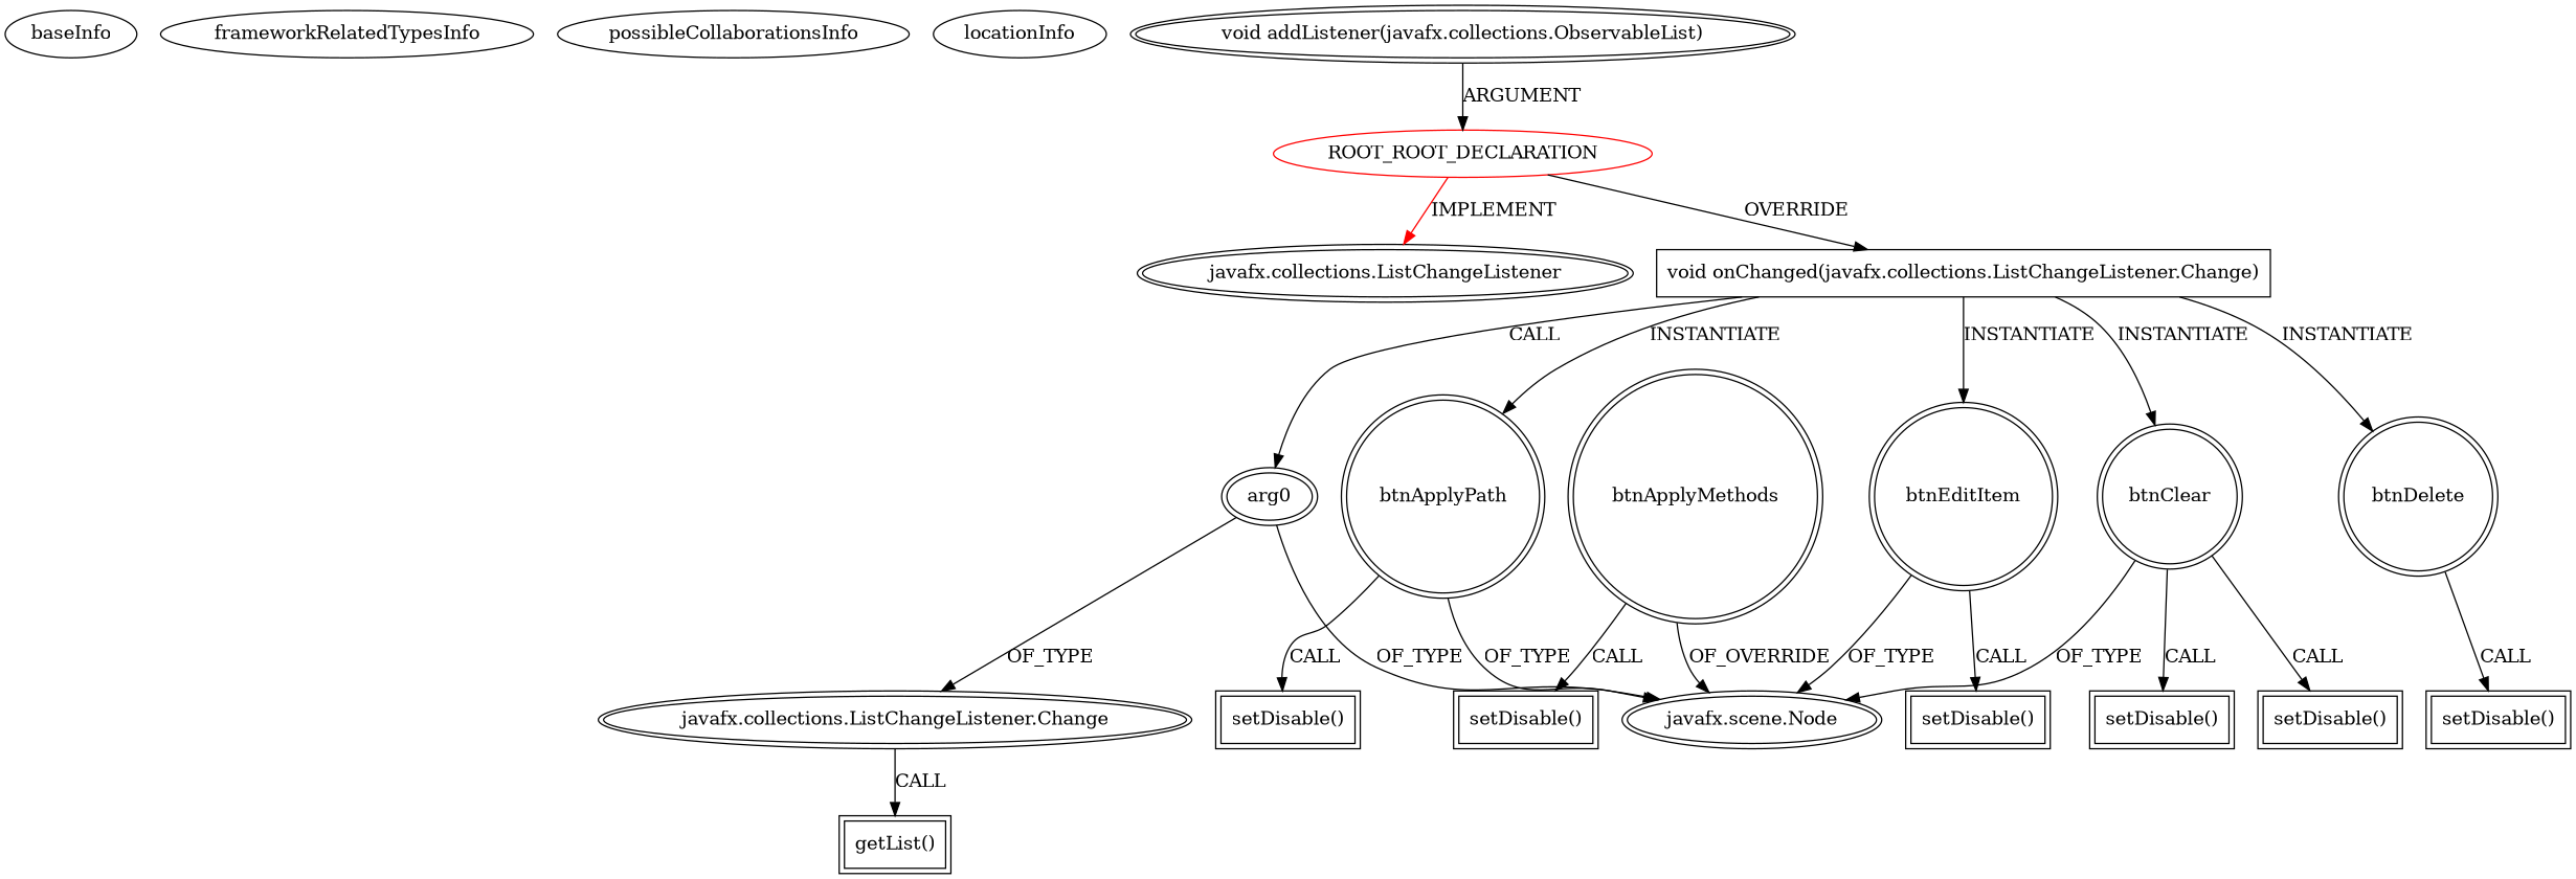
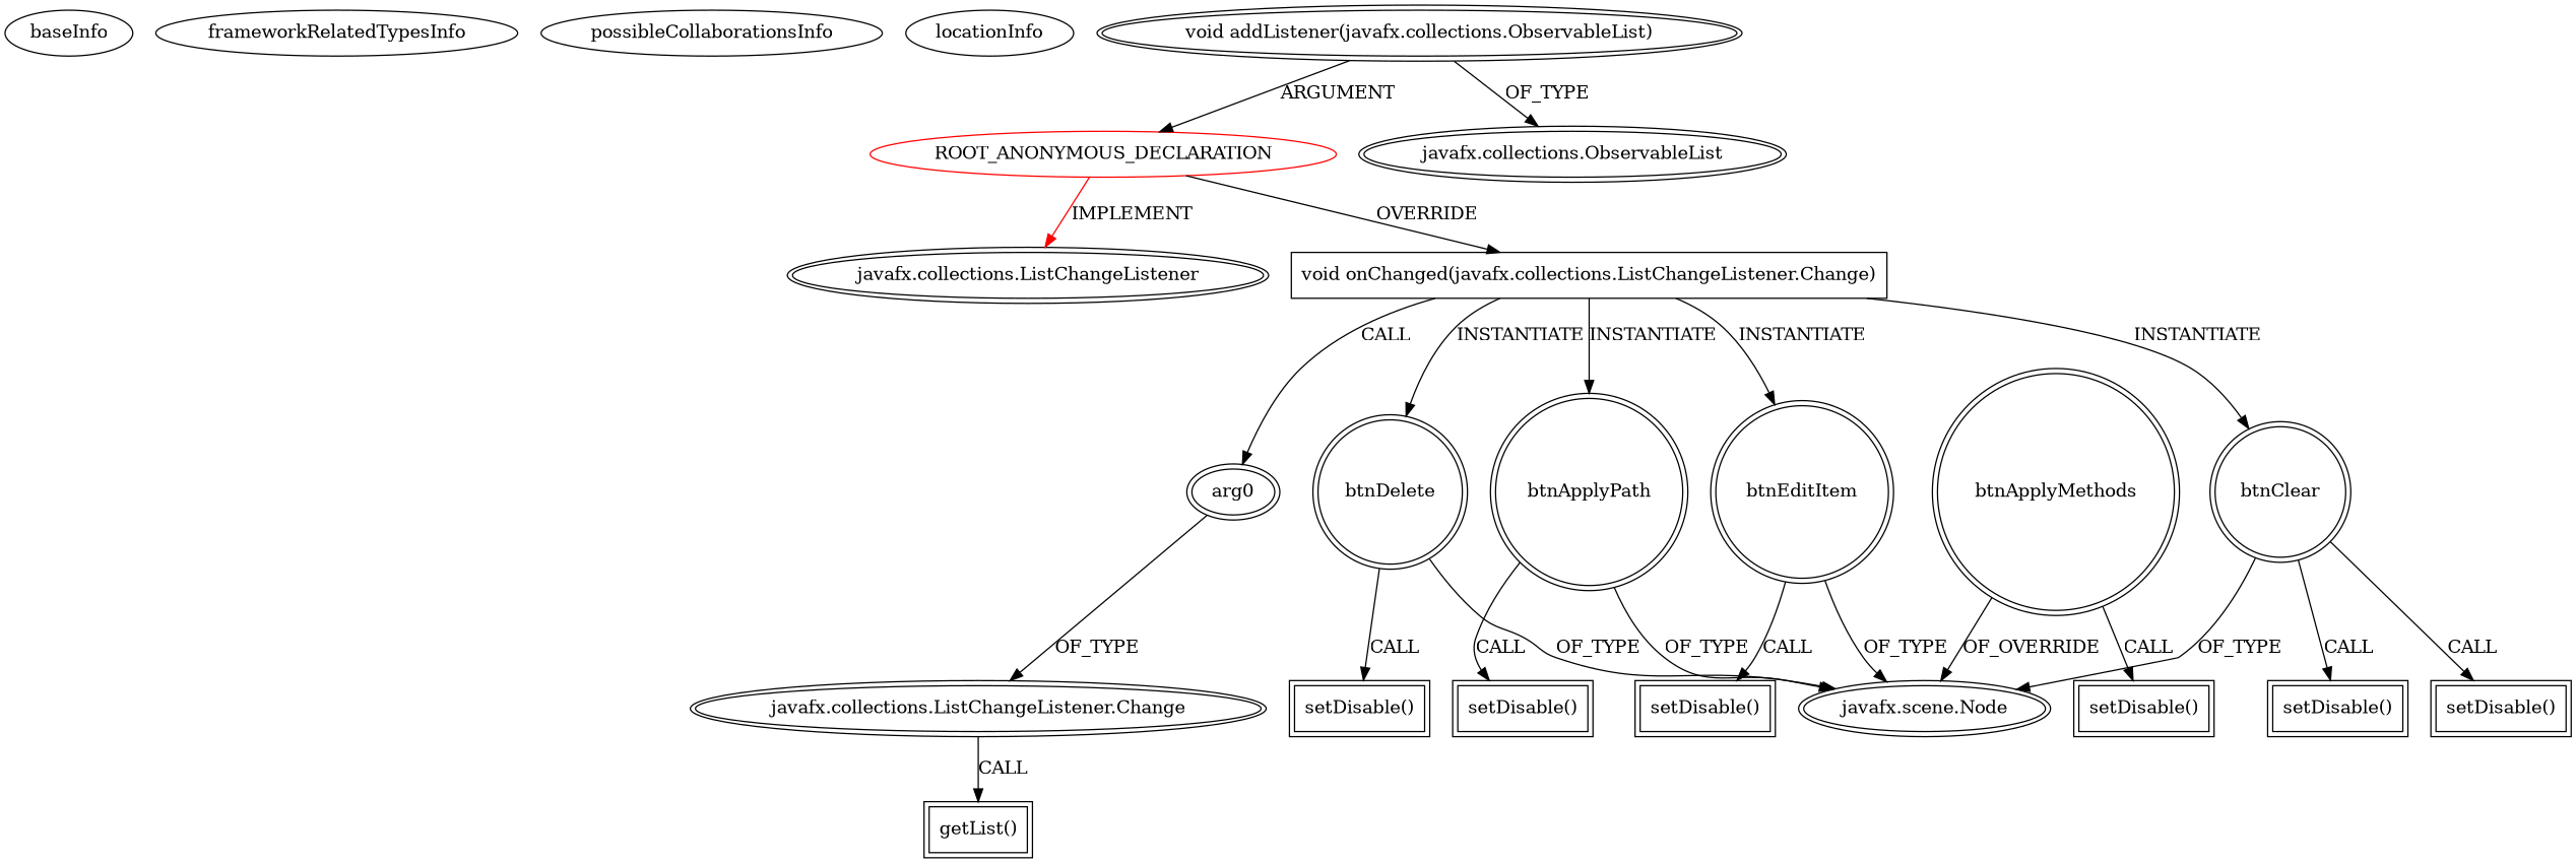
  digraph {
    fontname="DejaVu Serif"
    node [fontname="DejaVu Serif" isFrameworkType=true vertexType=INSIDE_CALL peripheries=2]
    edge [fontname="DejaVu Serif"]
    baseInfo [category=extension_graph graphId=1848 isAnonymous=true possibleRelation=false isFrameworkType="" vertexType="" peripheries=""]
    frameworkRelatedTypesInfo [0="javafx.collections.ListChangeListener" isFrameworkType="" vertexType="" peripheries=""]
    possibleCollaborationsInfo [isFrameworkType="" vertexType="" peripheries=""]
    locationInfo [contextSignature="void MainPane()" filePath="/amonker-Trans/Trans-master/src/cn/jingyun/trans/MainPane.java" graphId=1848 projectName="amonker-Trans" isFrameworkType="" vertexType="" peripheries=""]
-   n5 [color=red isFrameworkType=false label=ROOT_ROOT_DECLARATION vertexType=ROOT_ANONYMOUS_DECLARATION peripheries=""]
+   n5 [color=red isFrameworkType=false label=ROOT_ANONYMOUS_DECLARATION vertexType=ROOT_ANONYMOUS_DECLARATION peripheries=""]
    n6 [label="javafx.collections.ListChangeListener" vertexType=FRAMEWORK_INTERFACE_TYPE]
    n7 [isFrameworkType=false label="void onChanged(javafx.collections.ListChangeListener.Change)" shape=box vertexType=OVERRIDING_METHOD_DECLARATION peripheries=""]
    n8 [label=arg0 vertexType=PARAMETER_DECLARATION]
    n9 [label=btnClear shape=circle vertexType=VARIABLE_EXPRESION]
    n10 [label=btnEditItem shape=circle vertexType=VARIABLE_EXPRESION]
    n11 [label=btnDelete shape=circle vertexType=VARIABLE_EXPRESION]
    n12 [label=btnApplyPath shape=circle vertexType=VARIABLE_EXPRESION]
    n13 [label="void addListener(javafx.collections.ObservableList)" vertexType=OUTSIDE_CALL]
+   n14 [label="javafx.collections.ObservableList" vertexType=FRAMEWORK_INTERFACE_TYPE]
    n15 [label="javafx.collections.ListChangeListener.Change" vertexType=FRAMEWORK_CLASS_TYPE]
    n16 [label="javafx.scene.Node" vertexType=FRAMEWORK_CLASS_TYPE]
    n17 [label="setDisable()" shape=box]
    n18 [label="setDisable()" shape=box]
    n19 [label="setDisable()" shape=box]
    n20 [label="setDisable()" shape=box]
    n21 [label=btnApplyMethods shape=circle vertexType=VARIABLE_EXPRESION]
    n22 [label="setDisable()" shape=box]
    n23 [label="setDisable()" shape=box]
    n24 [label="getList()" shape=box]
    n5 -> n6 [color=red label=IMPLEMENT]
    n5 -> n7 [label=OVERRIDE]
    n7 -> n8 [label=CALL]
    n7 -> n9 [label=INSTANTIATE]
    n7 -> n10 [label=INSTANTIATE]
    n7 -> n11 [label=INSTANTIATE]
    n7 -> n12 [label=INSTANTIATE]
    n8 -> n15 [label=OF_TYPE]
    n9 -> n16 [label=OF_TYPE]
    n9 -> n17 [label=CALL]
    n9 -> n18 [label=CALL]
    n10 -> n16 [label=OF_TYPE]
    n10 -> n19 [label=CALL]
-   n8 -> n16 [label=OF_TYPE]
+   n11 -> n16 [label=OF_TYPE]
    n11 -> n20 [label=CALL]
    n12 -> n16 [label=OF_TYPE]
    n12 -> n23 [label=CALL]
    n13 -> n5 [label=ARGUMENT]
+   n13 -> n14 [label=OF_TYPE]
    n15 -> n24 [label=CALL]
    n21 -> n16 [label=OF_OVERRIDE]
    n21 -> n22 [label=CALL]
  }
